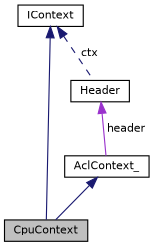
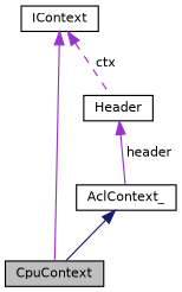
  digraph {
    node [color=black fillcolor=white fontname=Helvetica fontsize=10 shape=record style=filled]
    edge [color=midnightblue dir=back fontname=Helvetica fontsize=10 labelfontname=Helvetica labelfontsize=10 style=solid]
    n1 [fillcolor=grey75 fontcolor=black height=0.2 label=CpuContext width=0.4]
    n2 [height=0.2 label=IContext width=0.4]
    n3 [height=0.2 label=Header width=0.4]
    n4 [height=0.2 label=AclContext_ width=0.4]
-   n2 -> n1
-   n2 -> n3 [label=" ctx" style=dashed]
+   n2 -> n1 [color=darkorchid3]
+   n2 -> n3 [color=darkorchid3 label=" ctx" style=dashed]
    n3 -> n4 [color=darkorchid3 label=" header"]
    n4 -> n1
  }
